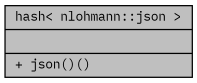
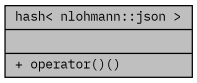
  digraph {
    fontname="IBM Plex Mono"
-   n1 [color=black fillcolor=grey75 fontcolor=black fontname="IBM Plex Mono" fontsize=10 height=0.2 label="{hash\< nlohmann::json \>\n||+ json()()\l}" shape=record style=filled width=0.4]
+   n1 [color=black fillcolor=grey75 fontcolor=black fontname="IBM Plex Mono" fontsize=10 height=0.2 label="{hash\< nlohmann::json \>\n||+ operator()()\l}" shape=record style=filled width=0.4]
  }
